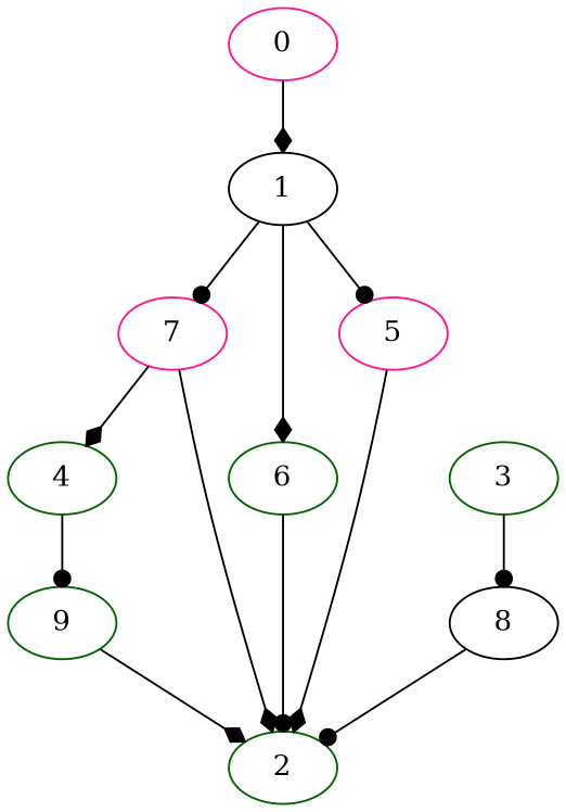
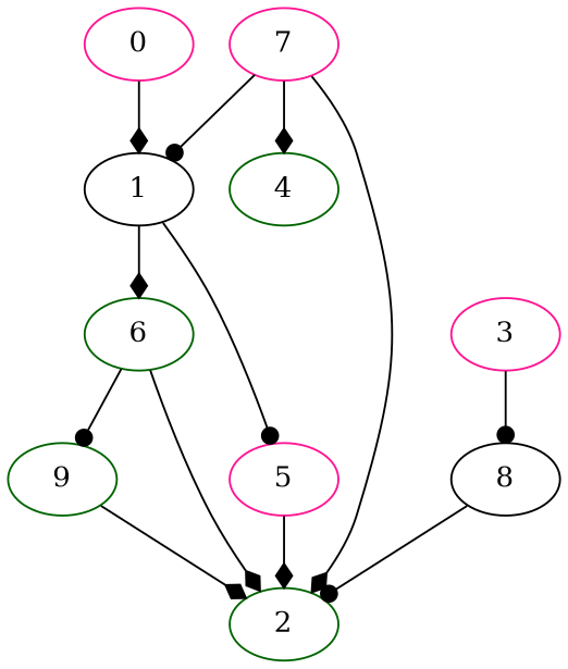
  digraph {
    "Duplicate states"=0
    GraphType=S_P
    "Max states in OPEN"=0
    Modes="120000ms; topo-ordered tasks, ; Pruning: task equivalence, fixed order ready list, ; F-value: ; Optimisation: best schedule length (SL) optimisation on equal, "
    NumberOfTasks=10
    "Pruned using list schedule length"=479
    "States removed from OPEN"=0
    TargetSystem="Homogeneous-4"
    "Time to schedule (ms)"=150
    "Total idle time"=372
    "Total schedule length"=296
    "Total sequential time"=671
    "Total states created"=1011
    node ["Finish time"=260 Processor=0 "Start time"=122 Weight=49 color=darkgreen]
    edge [Weight=4 arrowhead=diamond]
    0 ["Finish time"=49 "Start time"=0 color=deeppink]
    1 ["Finish time"=118 "Start time"=49 Weight=69 color=black]
    7 ["Finish time"=227 Processor=3 "Start time"=128 Weight=99 color=deeppink]
    6 [Processor=2 "Start time"=171 Weight=89]
    5 ["Finish time"=187 "Start time"=118 Weight=69 color=deeppink]
-   3 ["Finish time"=201 Processor=1 Weight=79]
+   3 ["Finish time"=201 Processor=1 Weight=79 color=deeppink]
    8 [Processor=1 "Start time"=201 Weight=59 color=black]
    4 ["Finish time"=171 Processor=2]
    9 ["Finish time"=266 "Start time"=187 Weight=79]
    2 ["Finish time"=296 "Start time"=266 Weight=30]
    0 -> 1 [Weight=2]
-   1 -> 7 [Weight=10 arrowhead=dot]
+   7 -> 1 [Weight=10 arrowhead=dot]
    1 -> 6 [Weight=6]
    1 -> 5 [Weight=8 arrowhead=dot]
    7 -> 4
    7 -> 2
-   6 -> 2 [Weight=3 arrowhead=dot]
+   6 -> 2 [Weight=3]
    5 -> 2
    3 -> 8 [Weight=8 arrowhead=dot]
    8 -> 2 [Weight=2 arrowhead=dot]
-   4 -> 9 [Weight=7 arrowhead=dot]
+   6 -> 9 [Weight=7 arrowhead=dot]
    9 -> 2 [Weight=5]
  }
